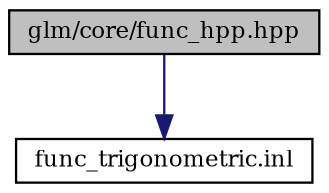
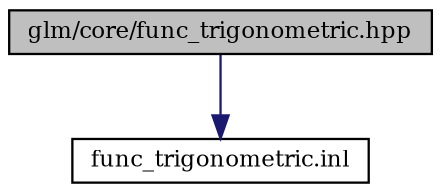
  digraph {
    fontname="DejaVu Serif"
    node [color=black fontname="DejaVu Serif" fontsize=10 shape=record style=filled]
-   n1 [fillcolor=grey75 fontcolor=black height=0.2 label="glm/core/func_hpp.hpp" width=0.4]
+   n1 [fillcolor=grey75 fontcolor=black height=0.2 label="glm/core/func_trigonometric.hpp" width=0.4]
    n2 [fillcolor=white height=0.2 label="func_trigonometric.inl" width=0.4]
    n1 -> n2 [color=midnightblue fontname="DejaVu Serif" fontsize=10 labelfontname=FreeSans labelfontsize=10 style=solid]
  }
